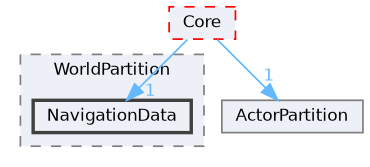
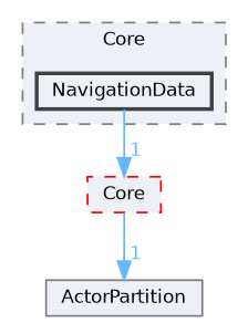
  digraph {
    compound=true
    node [fillcolor="#edf0f7" fontname=Helvetica fontsize=10 shape=box]
    edge [color=steelblue1 fontcolor=steelblue1 fontname=Helvetica fontsize=10 headlabel=1 labeldistance=1.5 labelfontname=Helvetica labelfontsize=10]
    n1 [color=grey25 height=0.2 label=NavigationData style="filled,bold" width=0.4]
    n2 [color=red height=0.2 label=Core style="filled,dashed" width=0.4]
    n3 [color=grey50 height=0.2 label=ActorPartition style=filled width=0.4]
    subgraph cluster_1 {
      bgcolor="#edf0f7"
      fontname=Helvetica
      fontsize=10
-     label=WorldPartition
+     label=Core
      pencolor=grey50
      style="filled,dashed"
      n1
    }
-   n2 -> n1
+   n1 -> n2
    n2 -> n3
  }
